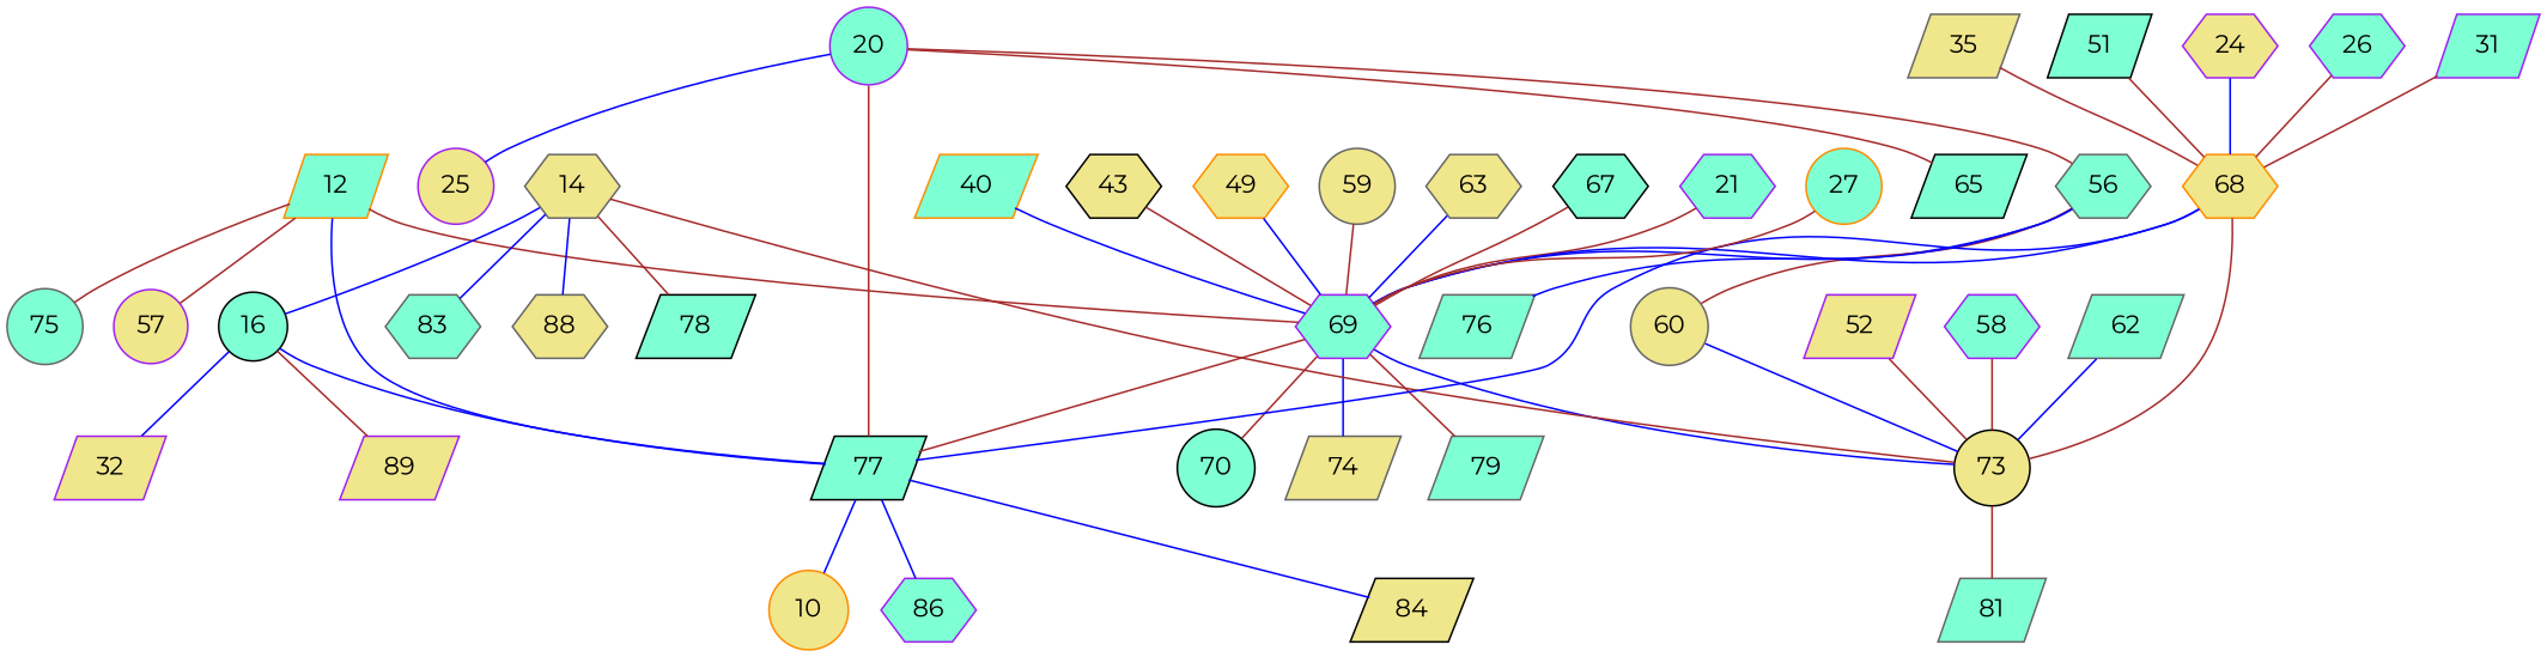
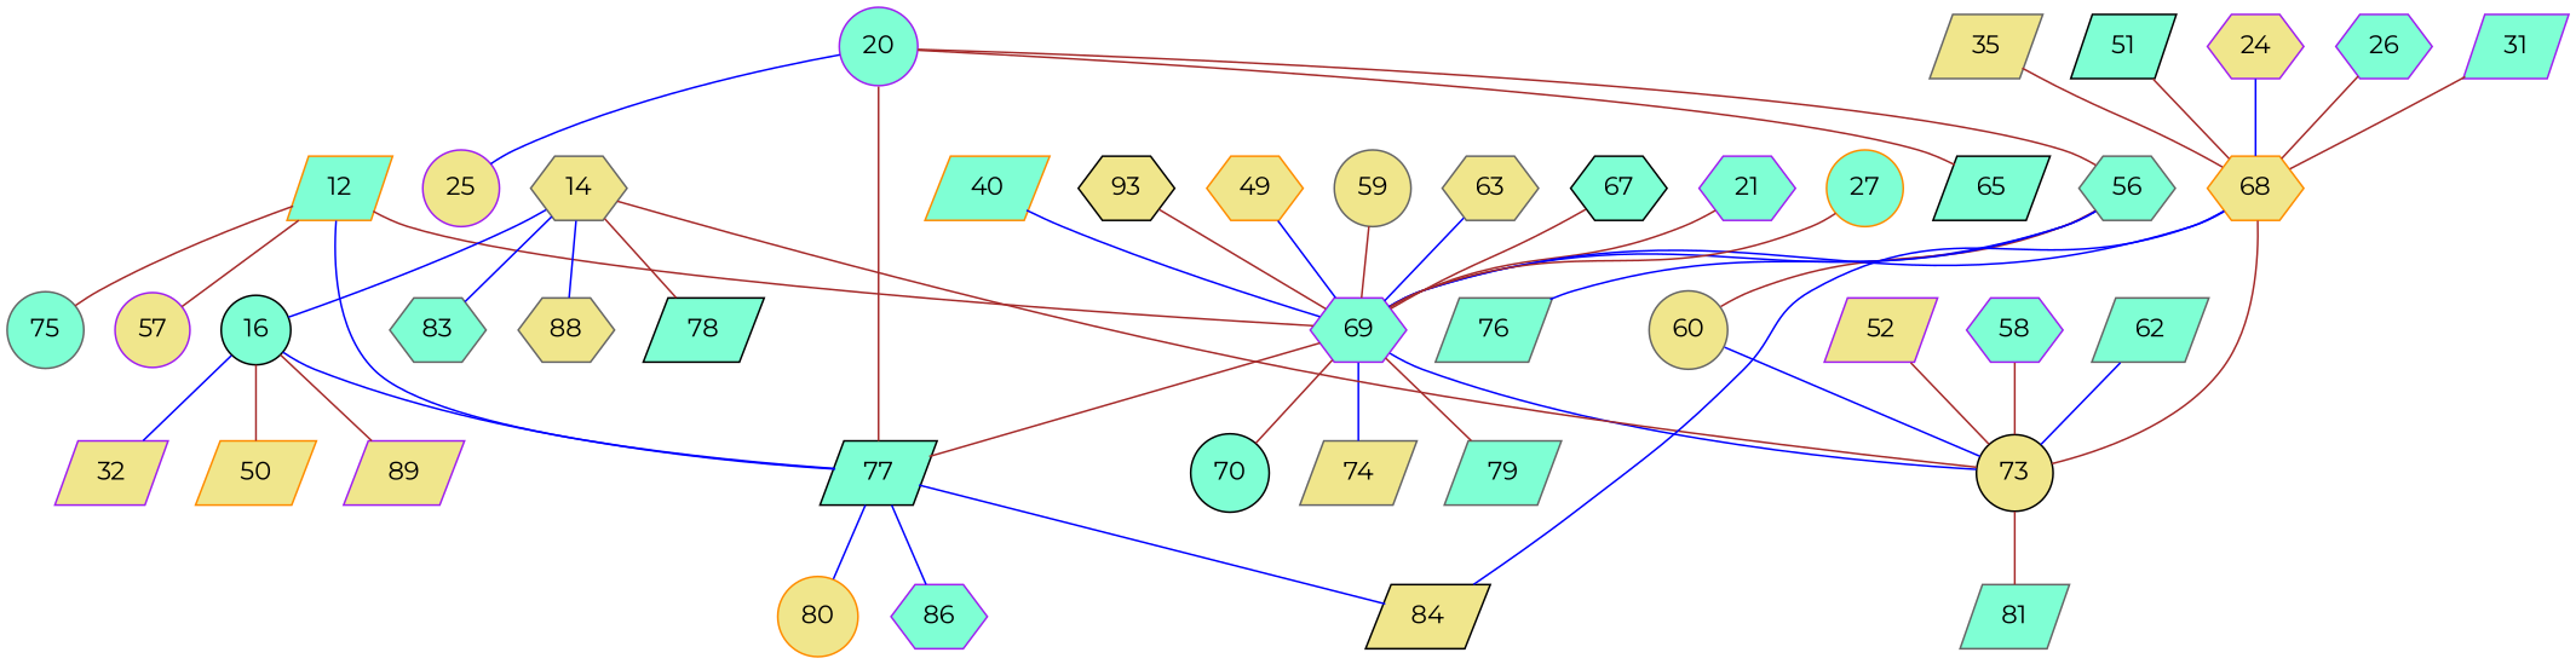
  graph {
    fontname=Montserrat
    node [color=gray40 fillcolor=aquamarine fontname=Montserrat shape=parallelogram style=filled]
    edge [color=brown fontname=Montserrat]
    12 [color=darkorange super="+10"]
    57 [color=purple fillcolor=khaki shape=circle]
    69 [color=purple shape=hexagon super="+7+39+47+22"]
    75 [shape=circle]
    77 [color=black super="+64"]
    73 [color=black fillcolor=khaki shape=circle super="+4+45"]
    70 [color=black shape=circle]
    74 [fillcolor=khaki]
    79 [super="+72"]
-   80 [color=darkorange fillcolor=khaki shape=circle super="+71" label=10]
+   80 [color=darkorange fillcolor=khaki shape=circle super="+71"]
    84 [color=black fillcolor=khaki]
    86 [color=purple shape=hexagon super="+85"]
    14 [fillcolor=khaki shape=hexagon super="+13"]
    16 [color=black shape=circle super="+15"]
    78 [color=black super="+41+53"]
    83 [shape=hexagon]
    88 [fillcolor=khaki shape=hexagon super="+87"]
    32 [color=purple fillcolor=khaki]
+   50 [color=darkorange fillcolor=khaki]
    n20 [color=purple fillcolor=khaki label=89]
    81 [super="+55"]
    20 [color=purple shape=circle super="+19"]
    25 [color=purple fillcolor=khaki shape=circle]
    56 [shape=hexagon super="+48+8"]
    65 [color=black]
    60 [fillcolor=khaki shape=circle super="+44"]
    76
    21 [color=purple shape=hexagon]
    68 [color=darkorange fillcolor=khaki shape=hexagon super="+2"]
    24 [color=purple fillcolor=khaki shape=hexagon]
    26 [color=purple shape=hexagon]
    27 [color=darkorange shape=circle]
    31 [color=purple]
    35 [fillcolor=khaki]
    40 [color=darkorange]
-   43 [color=black fillcolor=khaki shape=hexagon]
+   43 [color=black fillcolor=khaki shape=hexagon label=93]
    49 [color=darkorange fillcolor=khaki shape=hexagon]
    51 [color=black]
    52 [color=purple fillcolor=khaki super="+29"]
    58 [color=purple shape=hexagon]
    59 [fillcolor=khaki shape=circle]
    62 [super="+36"]
    63 [fillcolor=khaki shape=hexagon]
    67 [color=black shape=hexagon]
    12 -- 57
    12 -- 69 [weight=5]
    12 -- 75
    12 -- 77 [color=blue]
    69 -- 77 [weight=2]
    69 -- 73 [color=blue weight=2]
    69 -- 70
    69 -- 74 [color=blue]
    69 -- 79
    77 -- 80 [color=blue]
    77 -- 84 [color=blue]
    77 -- 86 [color=blue]
    73 -- 81
    14 -- 73
    14 -- 16 [color=blue weight=4]
    14 -- 78
    14 -- 83 [color=blue]
    14 -- 88 [color=blue]
    16 -- 77 [color=blue]
    16 -- 32 [color=blue]
+   16 -- 50
    16 -- n20
    20 -- 77 [weight=4]
    20 -- 25 [color=blue]
    20 -- 56
    20 -- 65
    56 -- 69 [color=blue weight=5]
    56 -- 60
    56 -- 76 [color=blue]
    60 -- 73 [color=blue]
    21 -- 69
    68 -- 69 [color=blue weight=2]
-   68 -- 77 [color=blue]
+   68 -- 84 [color=blue]
    68 -- 73 [weight=4]
    24 -- 68 [color=blue]
    26 -- 68
    27 -- 69
    31 -- 68
    35 -- 68
    40 -- 69 [color=blue]
    43 -- 69
    49 -- 69 [color=blue]
    51 -- 68
    52 -- 73
    58 -- 73
    59 -- 69
    62 -- 73 [color=blue]
    63 -- 69 [color=blue]
    67 -- 69
  }
